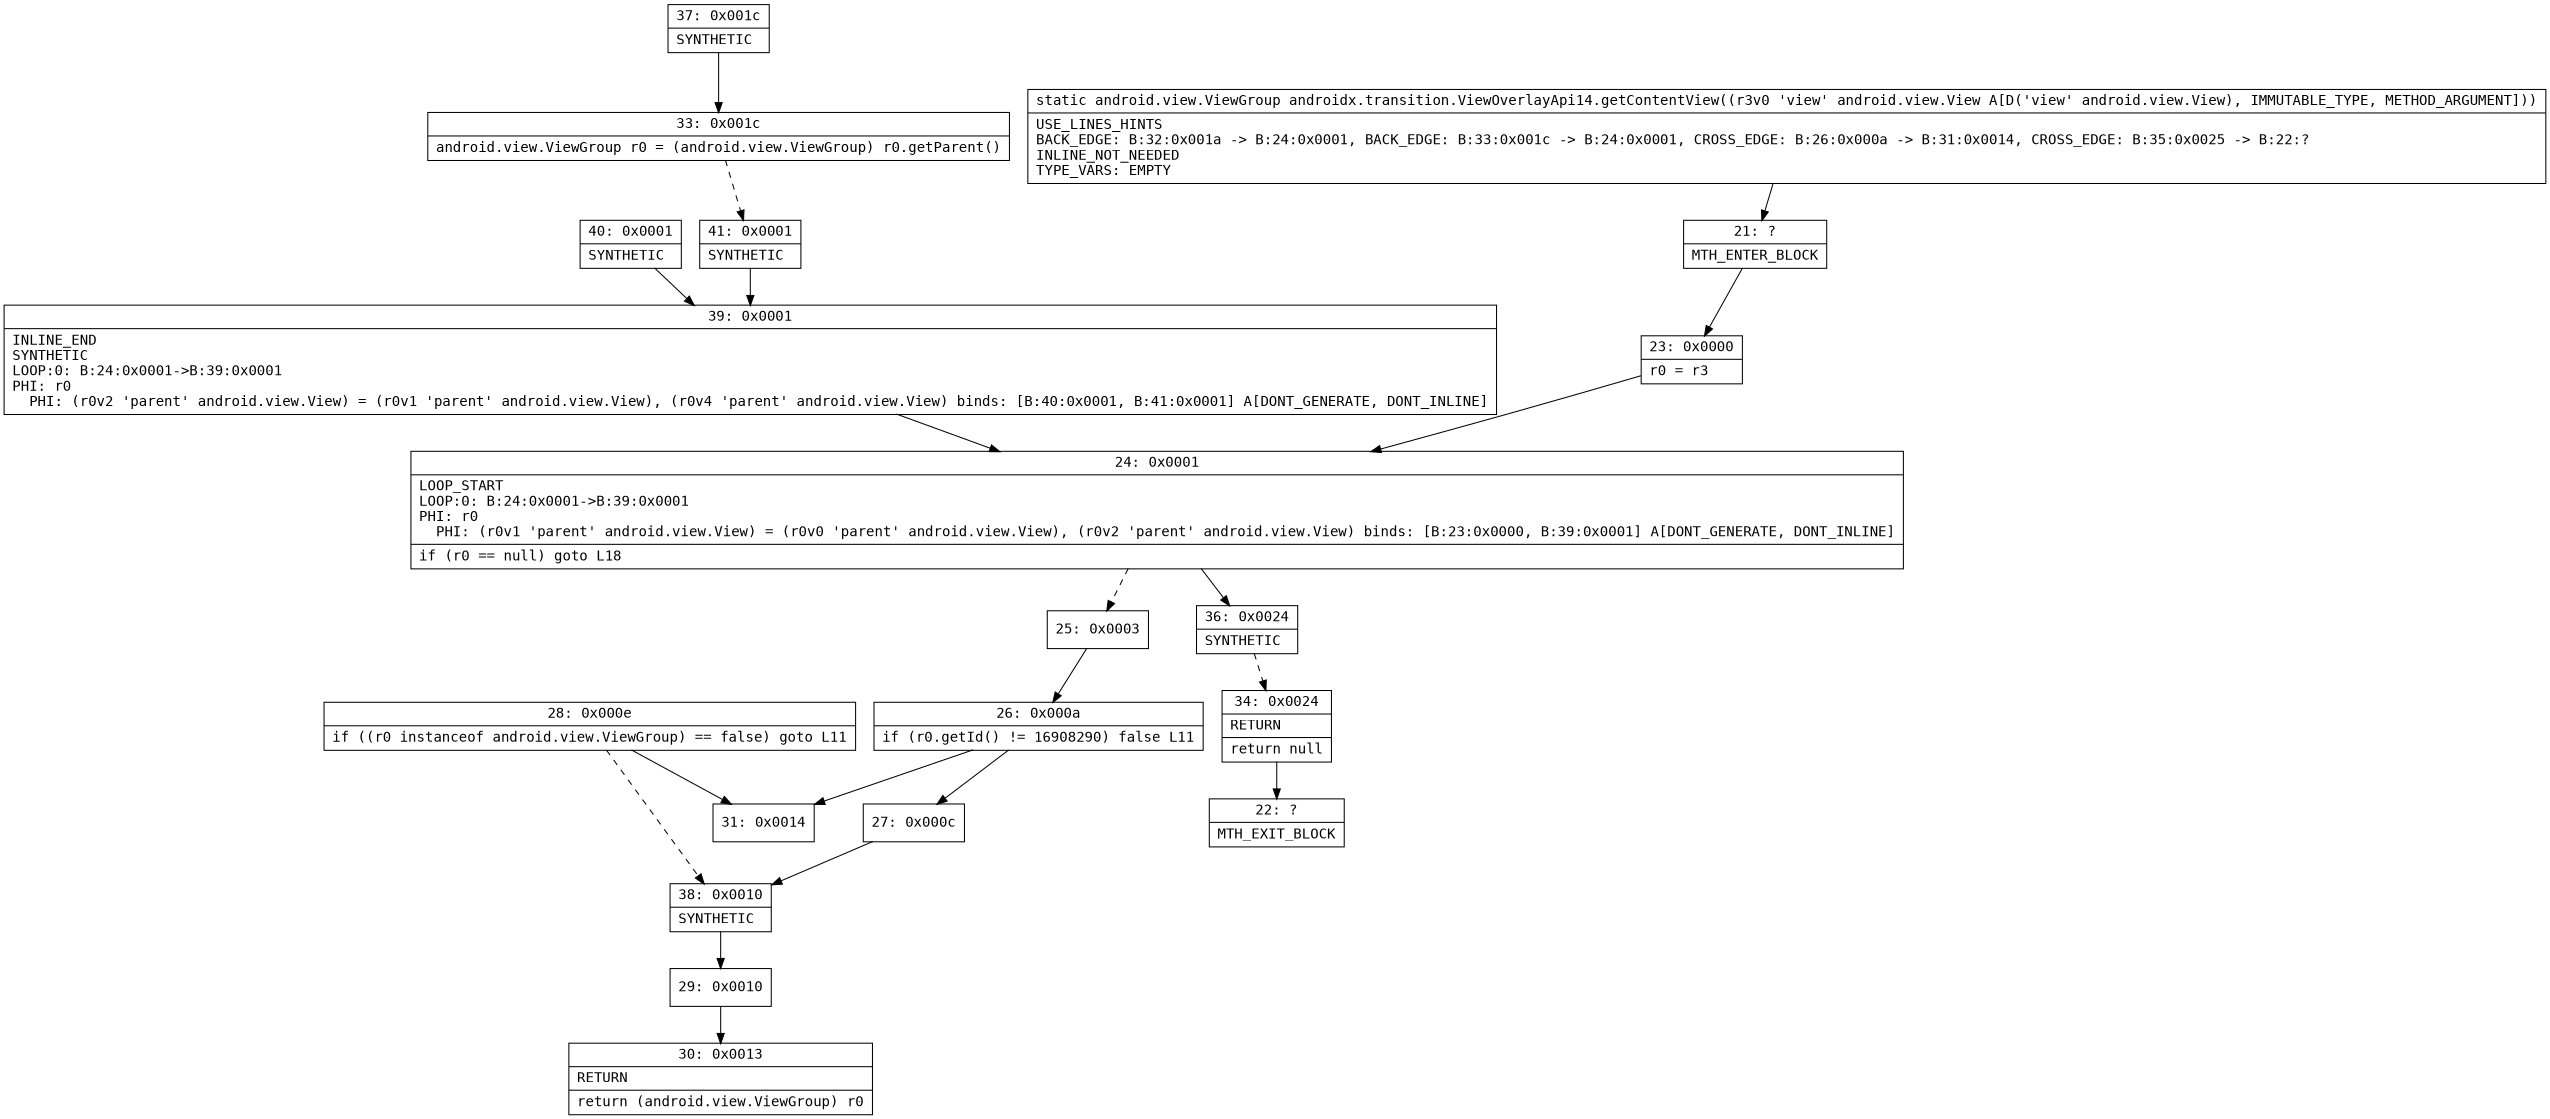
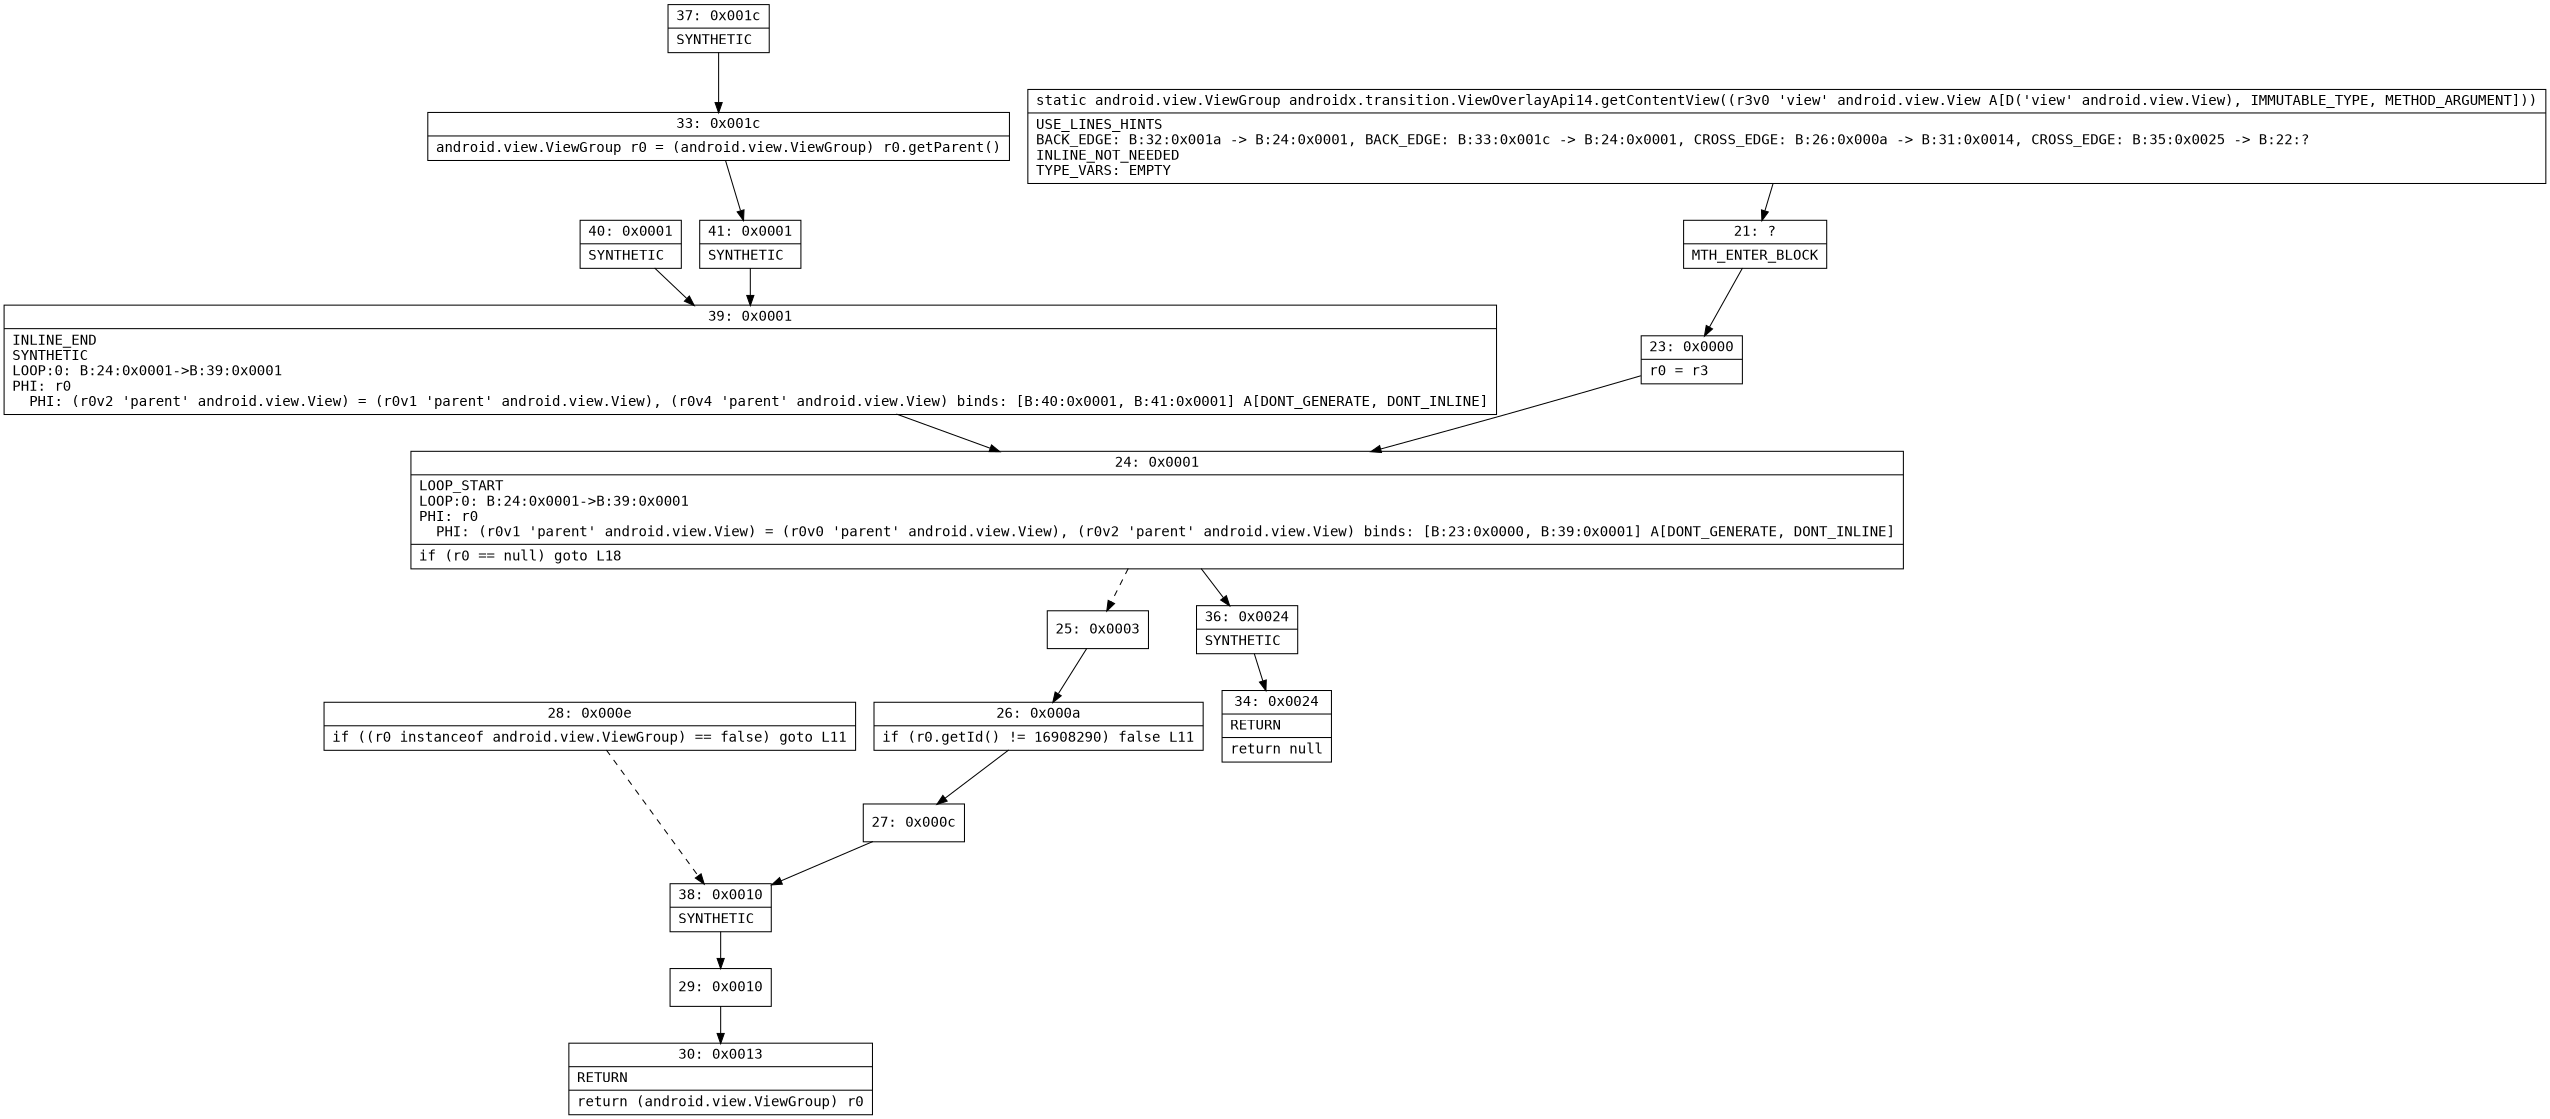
  digraph {
    fontname="DejaVu Sans Mono"
    node [fontname="DejaVu Sans Mono" shape=record]
    edge [fontname="DejaVu Sans Mono"]
    n1 [label="{21\:\ ?|MTH_ENTER_BLOCK\l}"]
    n2 [label="{23\:\ 0x0000|r0 = r3\l}"]
    n3 [label="{24\:\ 0x0001|LOOP_START\lLOOP:0: B:24:0x0001\-\>B:39:0x0001\lPHI: r0 \l  PHI: (r0v1 'parent' android.view.View) = (r0v0 'parent' android.view.View), (r0v2 'parent' android.view.View) binds: [B:23:0x0000, B:39:0x0001] A[DONT_GENERATE, DONT_INLINE]\l|if (r0 == null) goto L18\l}"]
    n4 [label="{25\:\ 0x0003}"]
    n5 [label="{36\:\ 0x0024|SYNTHETIC\l}"]
    n6 [label="{26\:\ 0x000a|if (r0.getId() != 16908290) false L11\l}"]
    n7 [label="{34\:\ 0x0024|RETURN\l|return null\l}"]
    n8 [label="{27\:\ 0x000c}"]
-   n9 [label="{31\:\ 0x0014}"]
    n10 [label="{38\:\ 0x0010|SYNTHETIC\l}"]
    n11 [label="{28\:\ 0x000e|if ((r0 instanceof android.view.ViewGroup) == false) goto L11\l}"]
    n12 [label="{29\:\ 0x0010}"]
    n13 [label="{30\:\ 0x0013|RETURN\l|return (android.view.ViewGroup) r0\l}"]
-   n14 [label="{22\:\ ?|MTH_EXIT_BLOCK\l}"]
    n15 [label="{37\:\ 0x001c|SYNTHETIC\l}"]
    n16 [label="{33\:\ 0x001c|android.view.ViewGroup r0 = (android.view.ViewGroup) r0.getParent()\l}"]
    n17 [label="{40\:\ 0x0001|SYNTHETIC\l}"]
    n18 [label="{39\:\ 0x0001|INLINE_END\lSYNTHETIC\lLOOP:0: B:24:0x0001\-\>B:39:0x0001\lPHI: r0 \l  PHI: (r0v2 'parent' android.view.View) = (r0v1 'parent' android.view.View), (r0v4 'parent' android.view.View) binds: [B:40:0x0001, B:41:0x0001] A[DONT_GENERATE, DONT_INLINE]\l}"]
    n19 [label="{41\:\ 0x0001|SYNTHETIC\l}"]
    n20 [label="{static android.view.ViewGroup androidx.transition.ViewOverlayApi14.getContentView((r3v0 'view' android.view.View A[D('view' android.view.View), IMMUTABLE_TYPE, METHOD_ARGUMENT]))  | USE_LINES_HINTS\lBACK_EDGE: B:32:0x001a \-\> B:24:0x0001, BACK_EDGE: B:33:0x001c \-\> B:24:0x0001, CROSS_EDGE: B:26:0x000a \-\> B:31:0x0014, CROSS_EDGE: B:35:0x0025 \-\> B:22:?\lINLINE_NOT_NEEDED\lTYPE_VARS: EMPTY\l}"]
    n1 -> n2
    n2 -> n3
    n3 -> n4 [style=dashed]
    n3 -> n5
    n4 -> n6
-   n5 -> n7 [style=dashed]
+   n5 -> n7
    n6 -> n8 [style=solid]
-   n6 -> n9
-   n7 -> n14
    n8 -> n10
    n10 -> n12
-   n11 -> n9
    n11 -> n10 [style=dashed]
    n12 -> n13
    n15 -> n16
-   n16 -> n19 [style=dashed]
+   n16 -> n19
    n17 -> n18
    n18 -> n3
    n19 -> n18
    n20 -> n1
  }
